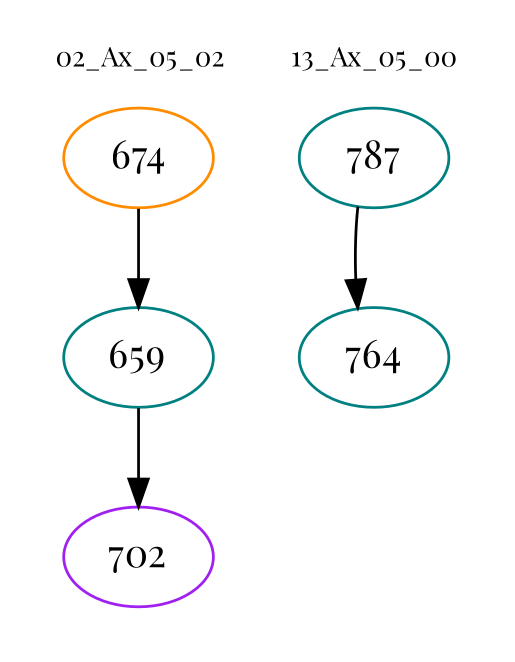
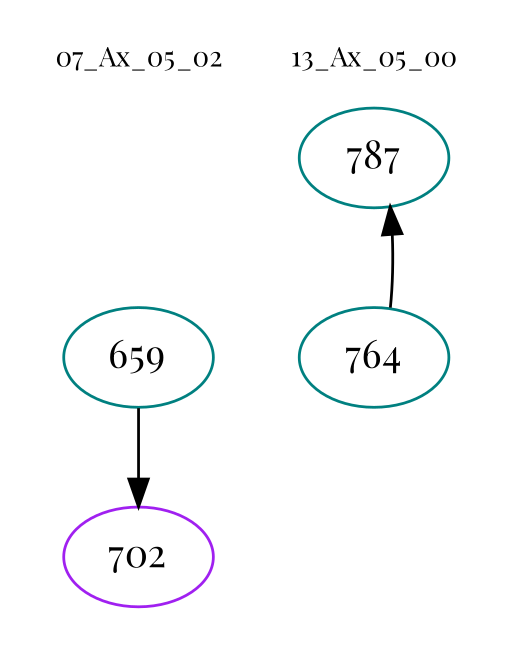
  digraph {
    fontname="Playfair Display"
    node [color=teal fontname="Playfair Display"]
    edge [color=black fontname="Playfair Display"]
-   n1 [color=darkorange label=674]
    n2 [label=659]
    n3 [color=purple label=702]
    n4 [label=787]
    n5 [label=764]
    subgraph cluster_1 {
      color=white
      fontsize=10
-     label="02_Ax_05_02"
-     n1
+     label="07_Ax_05_02"
      n2
      n3
    }
    subgraph cluster_2 {
      color=white
      fontsize=10
      label="13_Ax_05_00"
      n4
      n5
    }
-   n1 -> n2
    n2 -> n3
-   n4 -> n5
+   n5 -> n4
  }
